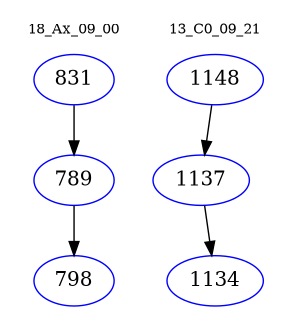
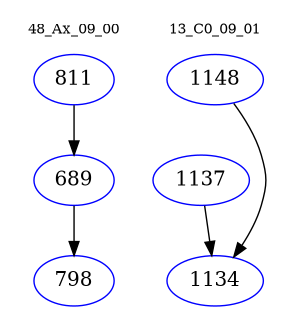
  digraph {
    node [color=blue]
    edge [color=black]
-   n1 [label=831]
-   n2 [label=789]
+   n1 [label=811]
+   n2 [label=689]
    n3 [label=798]
    n4 [label=1148]
    n5 [label=1137]
    n6 [label=1134]
    subgraph cluster_1 {
      color=white
      fontsize=10
-     label="18_Ax_09_00"
+     label="48_Ax_09_00"
      n1
      n2
      n3
    }
    subgraph cluster_2 {
      color=white
      fontsize=10
-     label="13_C0_09_21"
+     label="13_C0_09_01"
      n4
      n5
      n6
    }
    n1 -> n2
    n2 -> n3
-   n4 -> n5
+   n4 -> n6
    n5 -> n6
  }
